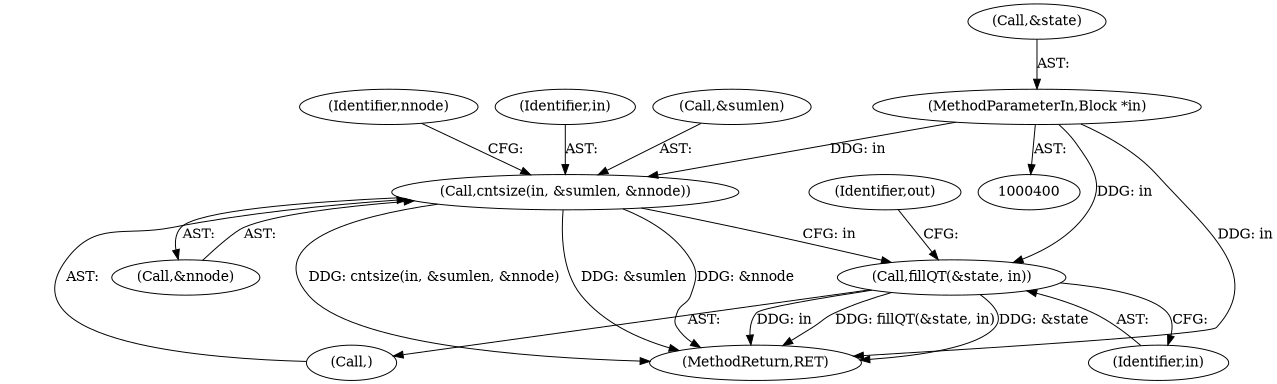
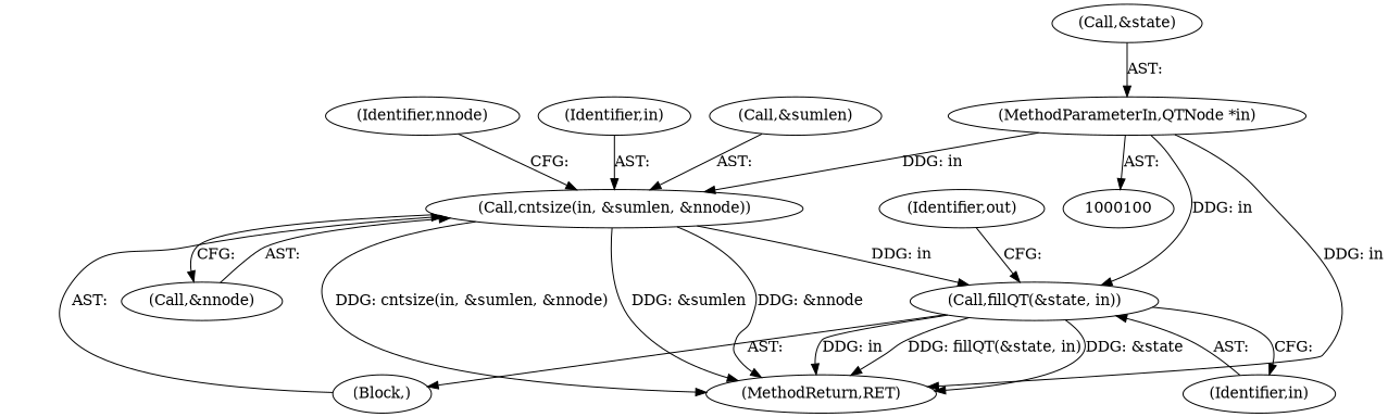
  digraph {
    n1 [label="(Call,cntsize(in, &sumlen, &nnode))"]
    n2 [label="(Call,fillQT(&state, in))"]
    n3 [label="(Call,&nnode)"]
    n4 [label="(MethodReturn,RET)"]
-   n5 [label="(Call,)"]
+   n5 [label="(Block,)"]
    n6 [label="(Identifier,in)"]
-   n7 [label="(MethodParameterIn,Block *in)"]
-   1000100 [label=1000400]
+   n7 [label="(MethodParameterIn,QTNode *in)"]
+   1000100
    n9 [label="(Call,&state)"]
    n10 [label="(Identifier,nnode)"]
    n11 [label="(Identifier,in)"]
    n12 [label="(Identifier,out)"]
    n13 [label="(Call,&sumlen)"]
-   n1 -> n2 [label="CFG: in"]
-   n1 -> n3 [label="AST: "]
+   n1 -> n2 [label="DDG: in"]
+   n1 -> n3 [label="CFG: "]
    n1 -> n4 [label="DDG: &nnode"]
    n1 -> n4 [label="DDG: cntsize(in, &sumlen, &nnode)"]
    n1 -> n4 [label="DDG: &sumlen"]
    n2 -> n4 [label="DDG: in"]
    n2 -> n4 [label="DDG: fillQT(&state, in)"]
    n2 -> n4 [label="DDG: &state"]
    n2 -> n5 [label="AST: "]
    n2 -> n6 [label="CFG: "]
    n3 -> n1 [label="AST: "]
    n5 -> n1 [label="AST: "]
    n6 -> n2 [label="AST: "]
    n7 -> n1 [label="DDG: in"]
    n7 -> n2 [label="DDG: in"]
    n7 -> n4 [label="DDG: in"]
    n7 -> 1000100 [label="AST: "]
    n9 -> n7 [label="AST: "]
    n10 -> n1 [label="CFG: "]
    n11 -> n1 [label="AST: "]
    n12 -> n2 [label="CFG: "]
    n13 -> n1 [label="AST: "]
  }
